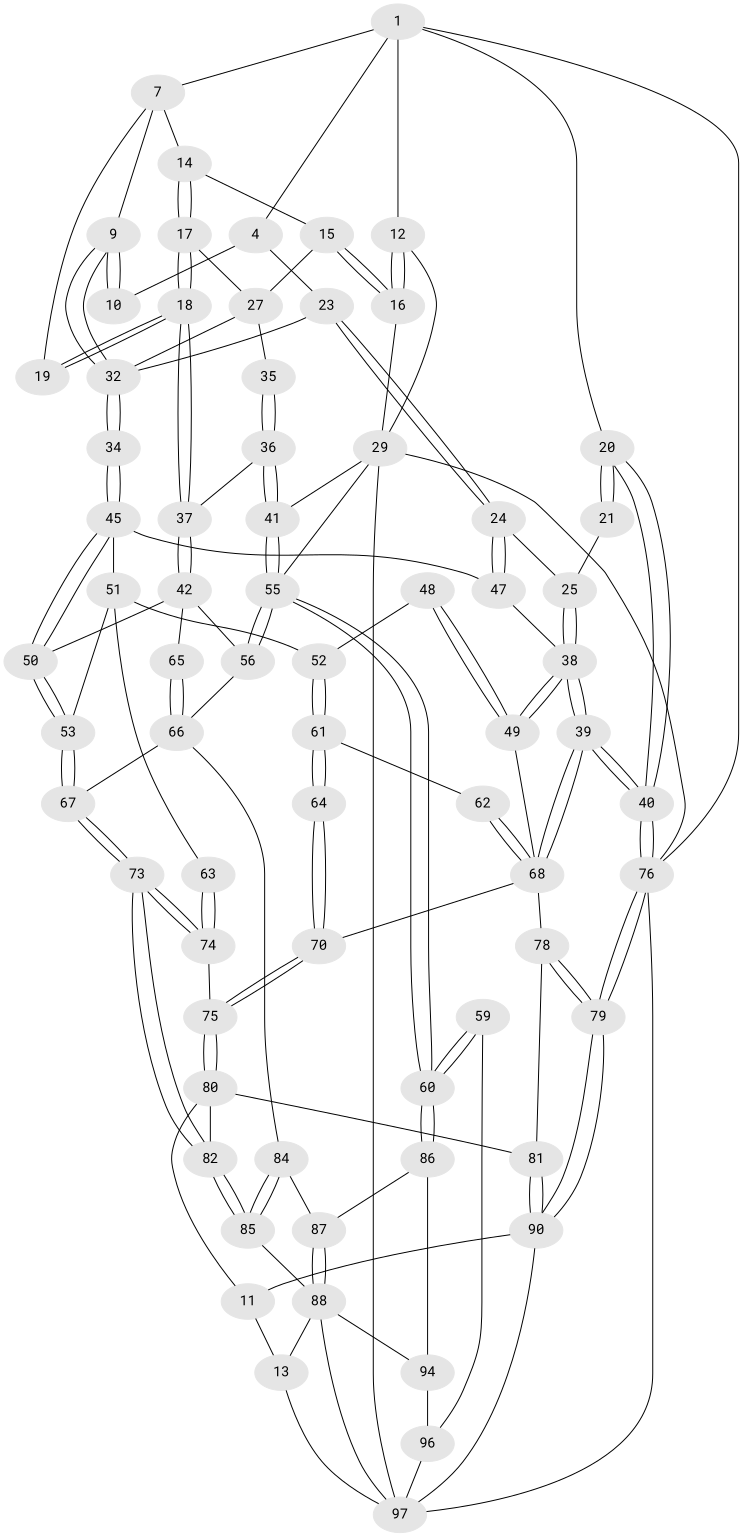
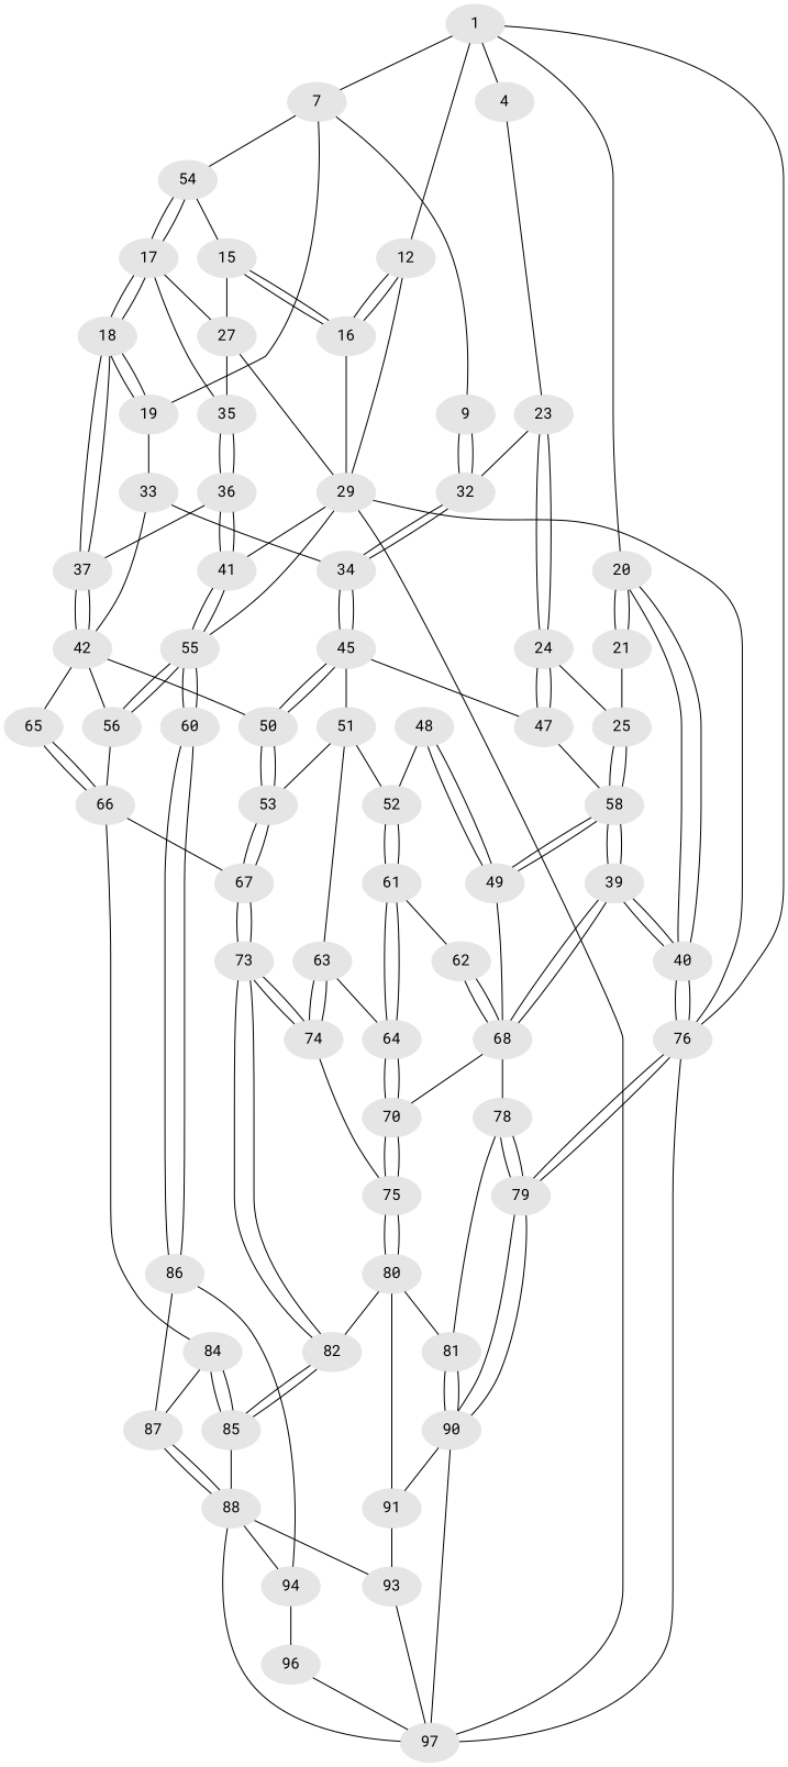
  graph {
    fontname="Roboto Mono"
    node [color=gray90 fontname="Roboto Mono" style=filled]
    edge [fontname="Roboto Mono"]
    1 [super="+6+2"]
    4 [super="+5+11"]
    7 [super="+8"]
    12
    20
    76 [super="+77"]
-   10
    23
    9
-   14
+   14 [label=54]
    19
    16
    29 [super="+58+30"]
    21 [super="+22"]
    40
    97 [super="+98+99"]
    79
    32
    24
    15
    17 [super="+28"]
+   33
    34
    41
    55
    27 [super="+31"]
    18
    35
    37
    36
    42 [super="+43+57"]
    25
-   38
+   38 [label=58]
    47
    39
    49
-   59
    60
    96
    45 [super="+46"]
    50
    56
    65
    51 [super="+54"]
    68 [super="+71"]
    70
    78
    53
    66 [super="+72"]
    52
    63
    48
    61
    62
    67
    64
    74
    73
    86
    84
    87
    94
    75
    85
    82
    81
    80 [super="+83"]
-   91 [label=11]
+   91
    90 [super="+92"]
-   93 [label=13]
+   93
    88 [super="+89+95"]
    1 -- 4
    1 -- 7
    1 -- 12 [weight=2]
    1 -- 20
    1 -- 76
-   4 -- 10 [weight=2]
    4 -- 23
    7 -- 9
    7 -- 14
    7 -- 19
    12 -- 16
    12 -- 16
    12 -- 29
    20 -- 21
    20 -- 21
    20 -- 40
    20 -- 40
    76 -- 97
    76 -- 79
    76 -- 79
    23 -- 32
    23 -- 24
    23 -- 24
-   9 -- 10
-   9 -- 10
    9 -- 32
    9 -- 32
    14 -- 15
    14 -- 17
    14 -- 17
+   19 -- 33
    16 -- 29
    29 -- 76
    29 -- 97
    29 -- 41
    29 -- 55
    21 -- 25
    40 -- 76
    40 -- 76
    79 -- 90
    79 -- 90
    32 -- 34
    32 -- 34
    24 -- 25
    24 -- 47
    24 -- 47
    15 -- 16
    15 -- 16
    15 -- 27
    17 -- 27
    17 -- 18
    17 -- 18
+   17 -- 35
+   33 -- 34
+   33 -- 42
    34 -- 45
    34 -- 45
    41 -- 55
    41 -- 55
    55 -- 60
    55 -- 60
    55 -- 56
    55 -- 56
-   27 -- 32
+   27 -- 29
    27 -- 35
    18 -- 19
    18 -- 19
    18 -- 37
    18 -- 37
    35 -- 36
    35 -- 36
    37 -- 42
    37 -- 42
    36 -- 41
    36 -- 41
    36 -- 37
    42 -- 50
    42 -- 56
    42 -- 65 [weight=2]
    25 -- 38
    25 -- 38
    38 -- 39
    38 -- 39
    38 -- 49
    38 -- 49
    47 -- 38
    39 -- 40
    39 -- 40
    39 -- 68
    39 -- 68
    49 -- 68
-   59 -- 60
-   59 -- 60
-   59 -- 96
    60 -- 86
    60 -- 86
    96 -- 97
    45 -- 47
    45 -- 50
    45 -- 50
    45 -- 51
    50 -- 53
    50 -- 53
    56 -- 66
    65 -- 66
    65 -- 66
    51 -- 53
    51 -- 52
    51 -- 63
    68 -- 70
    68 -- 78
    70 -- 75
    70 -- 75
    78 -- 79
    78 -- 79
    78 -- 81
    53 -- 67
    53 -- 67
    66 -- 67
    66 -- 84
    52 -- 61
    52 -- 61
+   63 -- 64
    63 -- 74
    63 -- 74
    48 -- 49
    48 -- 49
    48 -- 52
    61 -- 62
    61 -- 64
    61 -- 64
    62 -- 68
    62 -- 68
    67 -- 73
    67 -- 73
    64 -- 70
    64 -- 70
    74 -- 75
    73 -- 74
    73 -- 74
    73 -- 82
    73 -- 82
    86 -- 87
    86 -- 94
    84 -- 87
    84 -- 85
    84 -- 85
    87 -- 88
    87 -- 88
    94 -- 96
    75 -- 80
    75 -- 80
    85 -- 88
    82 -- 85
    82 -- 85
    81 -- 90
    81 -- 90
    80 -- 82
    80 -- 81
    80 -- 91
    91 -- 93
    90 -- 97
    90 -- 91
    93 -- 97
    88 -- 97
    88 -- 94
    88 -- 93
  }
